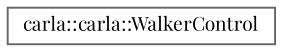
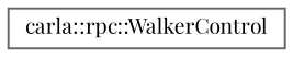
  digraph {
    rankdir=LR
    fontname="Playfair Display"
-   n1 [color=grey40 fillcolor=white fontname="Playfair Display" fontsize=10 height=0.2 label="carla::carla::WalkerControl" shape=box style=filled width=0.4]
+   n1 [color=grey40 fillcolor=white fontname="Playfair Display" fontsize=10 height=0.2 label="carla::rpc::WalkerControl" shape=box style=filled width=0.4]
  }
